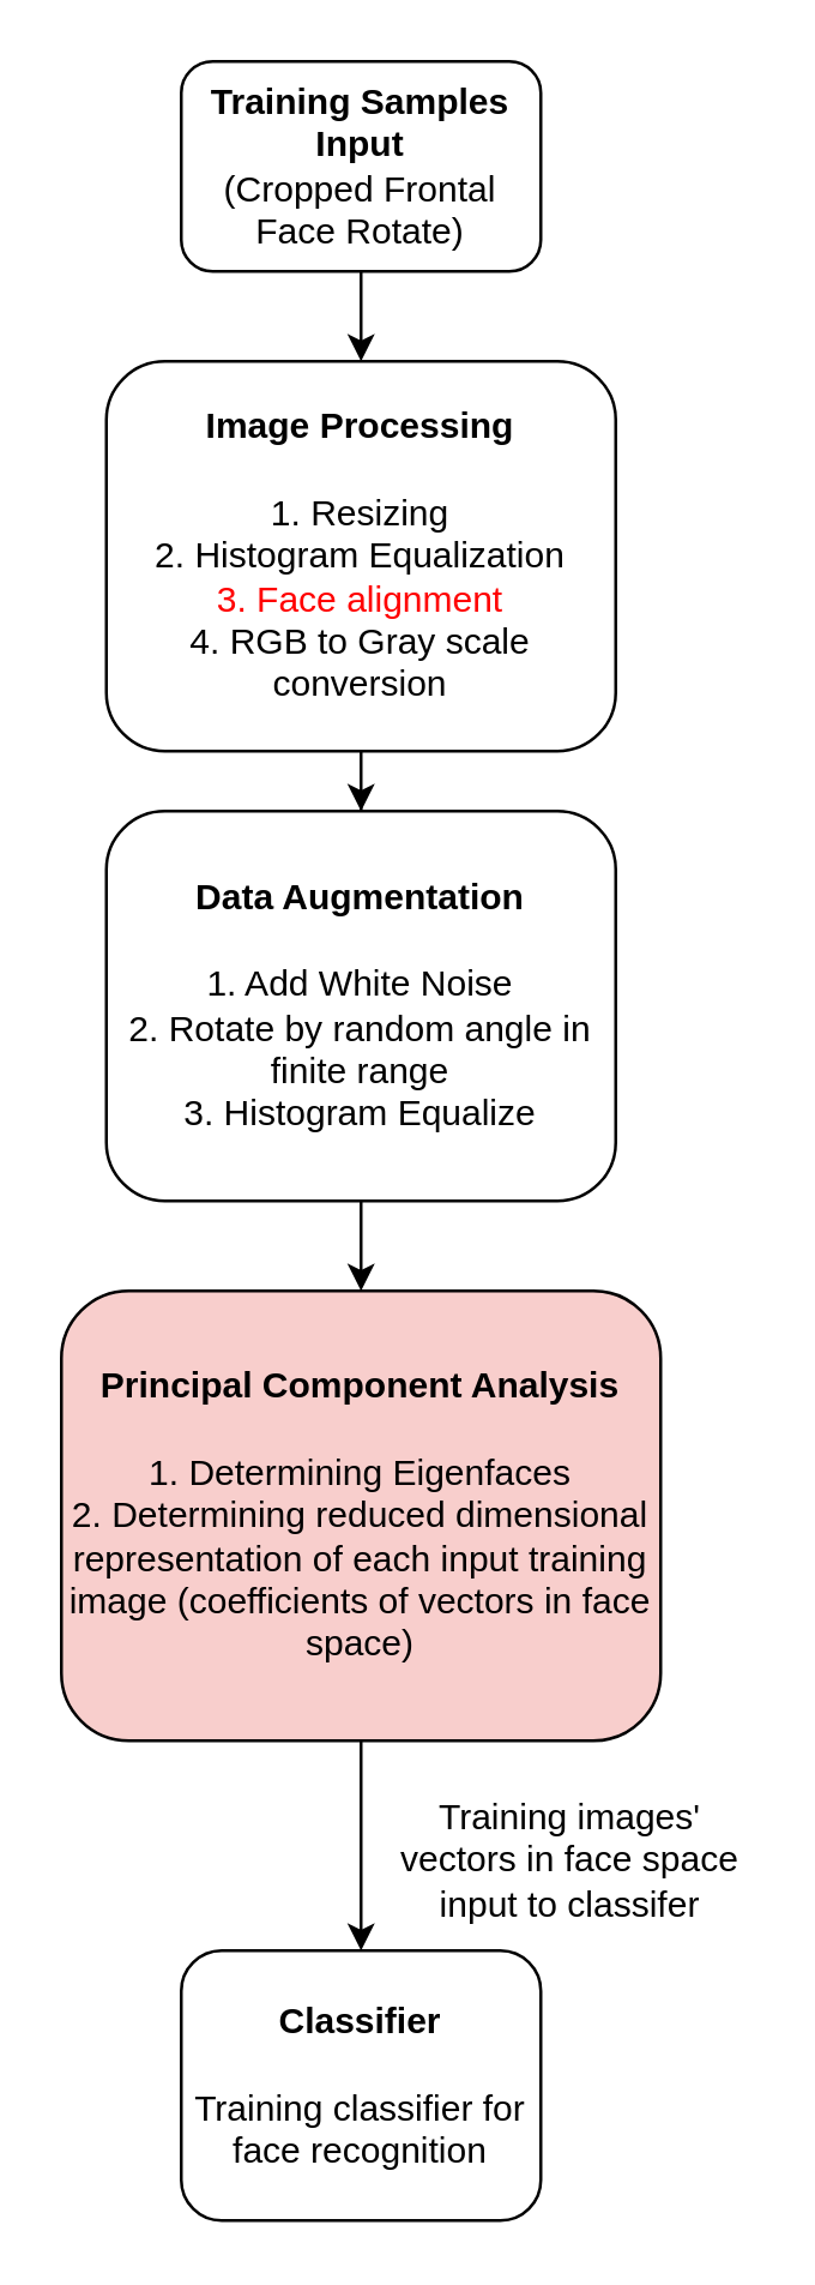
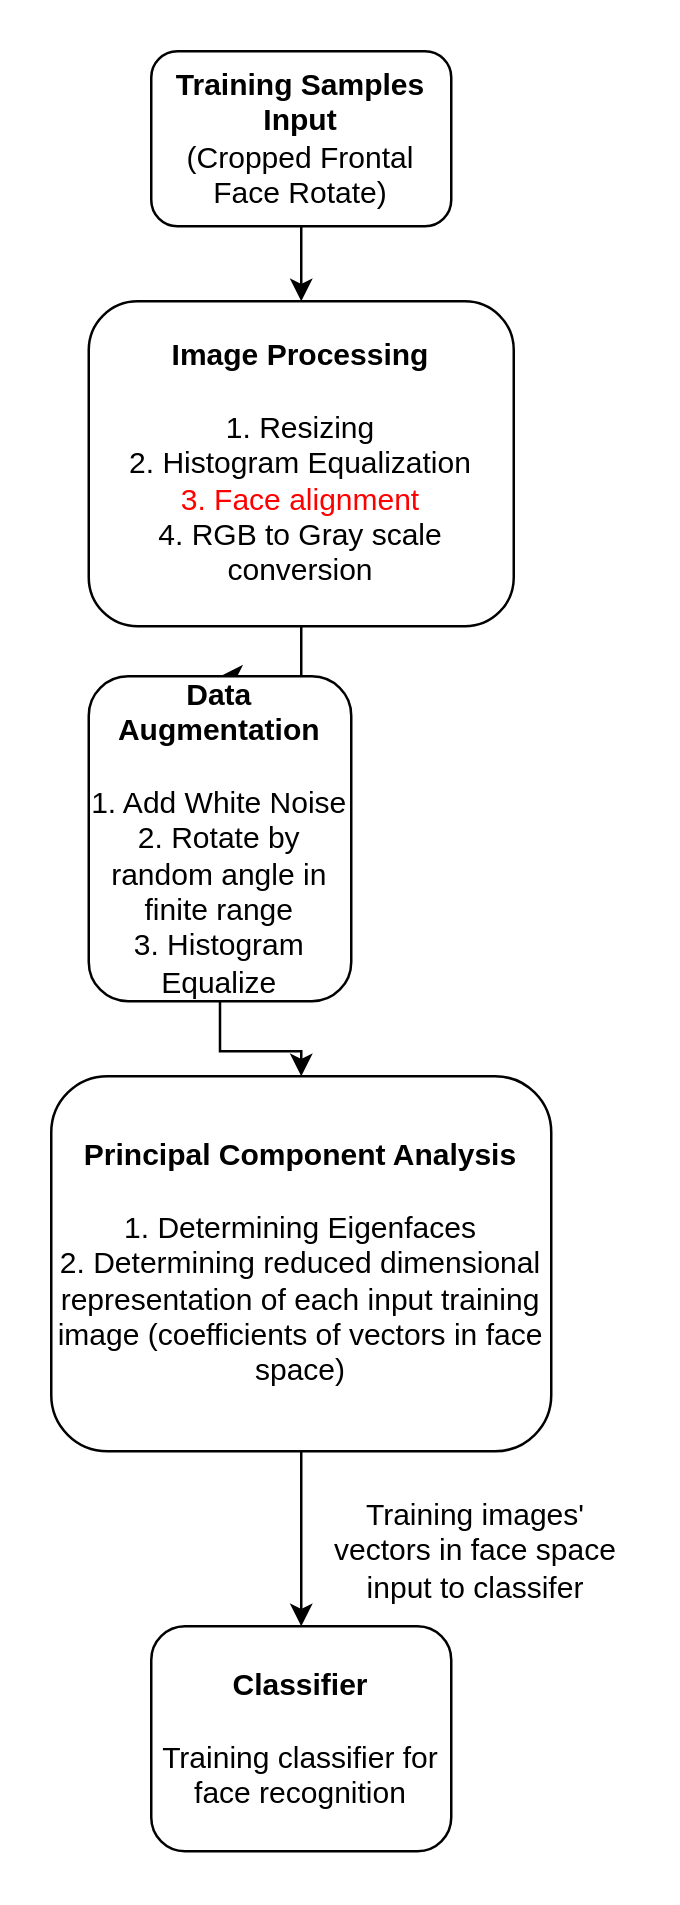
  <mxCell id="0" />
  <mxCell id="1" parent="0" />
  <mxCell id="2" style="edgeStyle=orthogonalEdgeStyle;rounded=0;orthogonalLoop=1;jettySize=auto;html=1;" parent="1" source="3" target="8" edge="1"><mxGeometry relative="1" as="geometry" /></mxCell>
  <mxCell id="3" value="&lt;div&gt;&lt;b&gt;Training Samples Input&lt;br&gt;&lt;/b&gt;&lt;/div&gt;&lt;div&gt;(Cropped Frontal Face Rotate)&lt;/div&gt;" style="rounded=1;whiteSpace=wrap;html=1;fontSize=12;glass=0;strokeWidth=1;shadow=0;" parent="1" vertex="1"><mxGeometry x="60" width="120" height="70" as="geometry" y="20" /></mxCell>
  <mxCell id="4" value="&lt;div&gt;&lt;b&gt;Classifier&lt;/b&gt;&lt;/div&gt;&lt;div&gt;&lt;b&gt;&lt;br&gt;&lt;/b&gt;&lt;/div&gt;&lt;div&gt;Training classifier for face recognition&lt;br&gt;&lt;b&gt;&lt;/b&gt;&lt;/div&gt;" style="rounded=1;whiteSpace=wrap;html=1;fontSize=12;glass=0;strokeWidth=1;shadow=0;" parent="1" vertex="1"><mxGeometry x="60" y="650" width="120" height="90" as="geometry" /></mxCell>
  <mxCell id="5" style="edgeStyle=orthogonalEdgeStyle;rounded=0;orthogonalLoop=1;jettySize=auto;html=1;" parent="1" source="6" target="4" edge="1"><mxGeometry relative="1" as="geometry" /></mxCell>
- <mxCell id="6" value="&lt;div&gt;&lt;b&gt;Principal Component Analysis&lt;/b&gt;&lt;/div&gt;&lt;div&gt;&lt;br&gt;&lt;/div&gt;&lt;div&gt;1. Determining Eigenfaces&lt;/div&gt;&lt;div&gt;2. Determining reduced dimensional representation of each input training image (coefficients of vectors in face space)&lt;br&gt;&lt;/div&gt;" style="rounded=1;whiteSpace=wrap;html=1;fontSize=12;glass=0;strokeWidth=1;shadow=0;fillColor=#f8cecc;" parent="1" vertex="1"><mxGeometry x="20" y="430" width="200" height="150" as="geometry" /></mxCell>
+ <mxCell id="6" value="&lt;div&gt;&lt;b&gt;Principal Component Analysis&lt;/b&gt;&lt;/div&gt;&lt;div&gt;&lt;br&gt;&lt;/div&gt;&lt;div&gt;1. Determining Eigenfaces&lt;/div&gt;&lt;div&gt;2. Determining reduced dimensional representation of each input training image (coefficients of vectors in face space)&lt;br&gt;&lt;/div&gt;" style="rounded=1;whiteSpace=wrap;html=1;fontSize=12;glass=0;strokeWidth=1;shadow=0;" parent="1" vertex="1"><mxGeometry x="20" y="430" width="200" height="150" as="geometry" /></mxCell>
  <mxCell id="7" style="edgeStyle=orthogonalEdgeStyle;rounded=0;orthogonalLoop=1;jettySize=auto;html=1;entryX=0.5;entryY=0;entryDx=0;entryDy=0;" edge="1" parent="1" source="8" target="11"><mxGeometry relative="1" as="geometry" /></mxCell>
  <mxCell id="8" value="&lt;div&gt;&lt;b&gt;Image Processing&lt;br&gt;&lt;/b&gt;&lt;/div&gt;&lt;div&gt;&lt;br&gt;&lt;/div&gt;&lt;div&gt;1. Resizing&lt;/div&gt;&lt;div&gt;2. Histogram Equalization&lt;/div&gt;&lt;div&gt;&lt;font color=&quot;#FF0000&quot;&gt;3. Face alignment&lt;/font&gt;&lt;/div&gt;&lt;div&gt;4. RGB to Gray scale conversion&lt;br&gt;&lt;/div&gt;" style="rounded=1;whiteSpace=wrap;html=1;fontSize=12;glass=0;strokeWidth=1;shadow=0;" parent="1" vertex="1"><mxGeometry x="35" y="120" width="170" height="130" as="geometry" /></mxCell>
  <mxCell id="9" value="Training images' vectors in face space input to classifer" style="text;html=1;strokeColor=none;fillColor=none;align=center;verticalAlign=middle;whiteSpace=wrap;rounded=0;" parent="1" vertex="1"><mxGeometry x="130" y="610" width="120" height="20" as="geometry" /></mxCell>
  <mxCell id="10" style="edgeStyle=orthogonalEdgeStyle;rounded=0;orthogonalLoop=1;jettySize=auto;html=1;entryX=0.5;entryY=0;entryDx=0;entryDy=0;" edge="1" parent="1" source="11" target="6"><mxGeometry relative="1" as="geometry" /></mxCell>
- <mxCell id="11" value="&lt;b&gt;Data Augmentation&lt;br&gt;&lt;/b&gt;&lt;div&gt;&lt;br&gt;&lt;/div&gt;&lt;div&gt;1. Add White Noise&lt;br&gt;&lt;/div&gt;&lt;div&gt;2. Rotate by random angle in finite range&lt;br&gt;&lt;/div&gt;3. Histogram Equalize" style="rounded=1;whiteSpace=wrap;html=1;fontSize=12;glass=0;strokeWidth=1;shadow=0;" vertex="1" parent="1"><mxGeometry x="35" y="270" width="170" height="130" as="geometry" /></mxCell>
+ <mxCell id="11" value="&lt;b&gt;Data Augmentation&lt;br&gt;&lt;/b&gt;&lt;div&gt;&lt;br&gt;&lt;/div&gt;&lt;div&gt;1. Add White Noise&lt;br&gt;&lt;/div&gt;&lt;div&gt;2. Rotate by random angle in finite range&lt;br&gt;&lt;/div&gt;3. Histogram Equalize" style="rounded=1;whiteSpace=wrap;html=1;fontSize=12;glass=0;strokeWidth=1;shadow=0;" vertex="1" parent="1"><mxGeometry x="35" y="270" width="105" height="130" as="geometry" /></mxCell>
